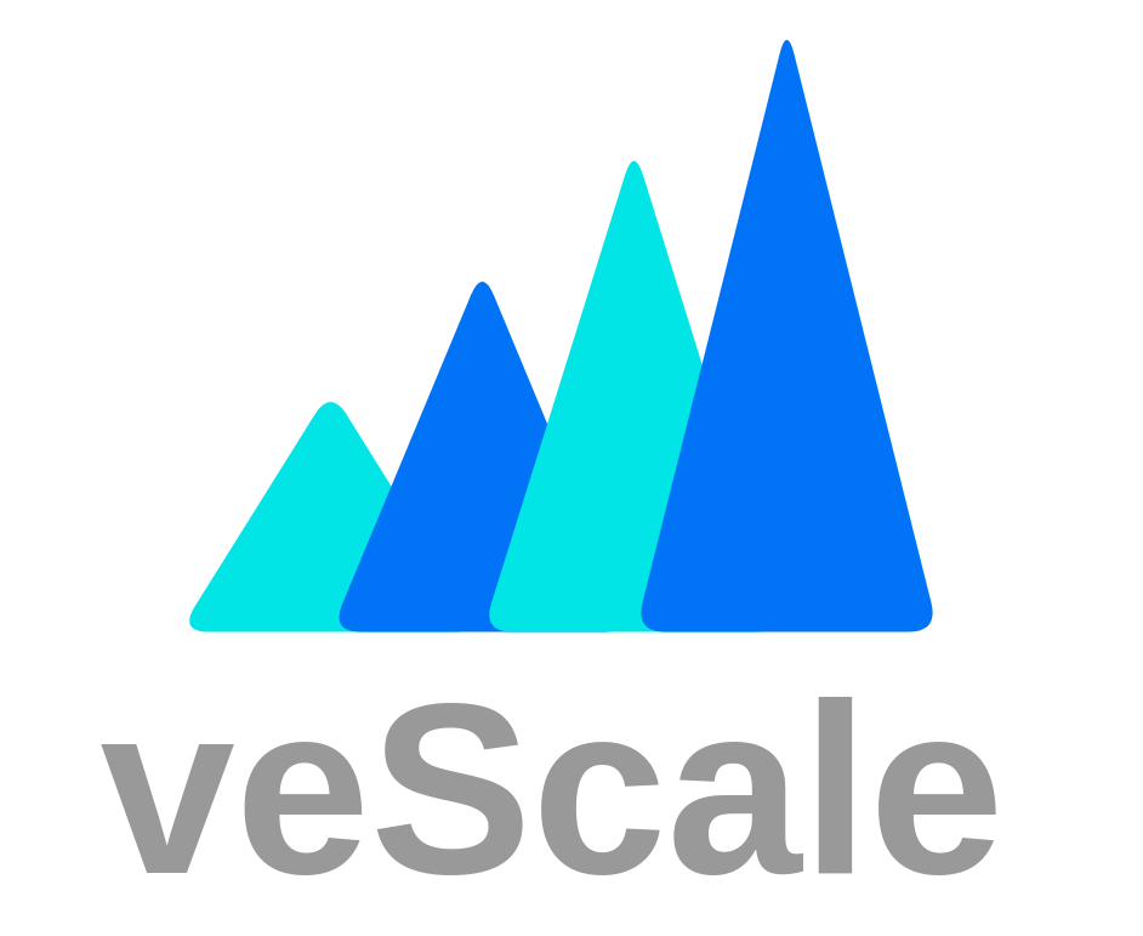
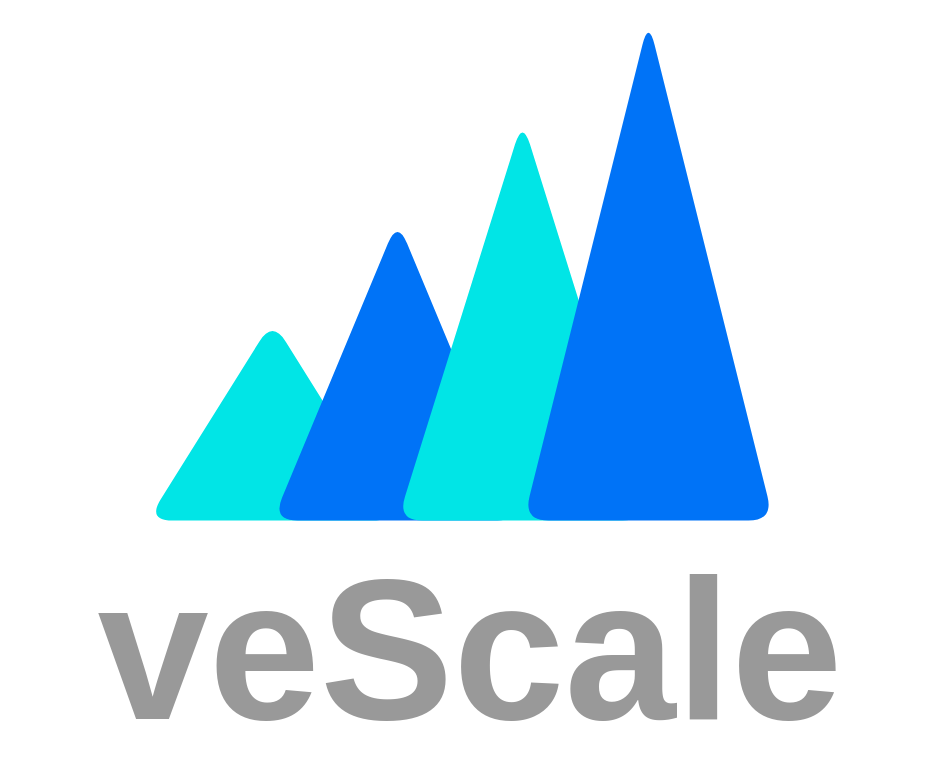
  <mxCell id="0" />
  <mxCell id="1" parent="0" />
- <mxCell id="2" value="&lt;span style=&quot;font-size: 200px;&quot;&gt;veScale&lt;/span&gt;" style="text;html=1;align=center;verticalAlign=middle;whiteSpace=wrap;rounded=0;strokeWidth=3;fontSize=200;fontFamily=Helvetica;fontStyle=1;fontColor=#999999;" parent="1" vertex="1"><mxGeometry x="5" y="580" width="900" height="138.46" as="geometry" /></mxCell>
+ <mxCell id="2" value="&lt;span style=&quot;font-size: 200px;&quot;&gt;veScale&lt;/span&gt;" style="text;html=1;align=center;verticalAlign=middle;whiteSpace=wrap;rounded=0;strokeWidth=3;fontSize=200;fontFamily=Helvetica;fontStyle=1;fontColor=#999999;" parent="1" vertex="1"><mxGeometry y="580" width="900" height="138.46" as="geometry" x="20" /></mxCell>
  <mxCell id="3" value="" style="shape=trapezoid;perimeter=trapezoidPerimeter;whiteSpace=wrap;html=1;fixedSize=1;size=197.996;strokeWidth=20;strokeColor=none;fontColor=#3399FF;fillColor=#01e5e6;fontSize=28;rounded=1;shadow=0;arcSize=50;" parent="1" vertex="1"><mxGeometry x="147" y="320" width="250" height="200" as="geometry" /></mxCell>
  <mxCell id="4" value="" style="shape=trapezoid;perimeter=trapezoidPerimeter;whiteSpace=wrap;html=1;fixedSize=1;size=197.996;strokeWidth=20;strokeColor=none;fontColor=#3399FF;fillColor=#0073F7;fontSize=28;rounded=1;shadow=0;arcSize=50;" parent="1" vertex="1"><mxGeometry x="272" y="220" width="250" height="300" as="geometry" /></mxCell>
  <mxCell id="5" value="" style="shape=trapezoid;perimeter=trapezoidPerimeter;whiteSpace=wrap;html=1;fixedSize=1;size=197.996;strokeWidth=20;strokeColor=none;fontColor=#3399FF;fillColor=#01e5e6;fontSize=28;rounded=1;shadow=0;arcSize=50;" parent="1" vertex="1"><mxGeometry x="397" y="120" width="250" height="400" as="geometry" /></mxCell>
  <mxCell id="6" value="" style="shape=trapezoid;perimeter=trapezoidPerimeter;whiteSpace=wrap;html=1;fixedSize=1;size=197.996;strokeWidth=20;strokeColor=none;fontColor=#3399FF;fillColor=#0073F7;fontSize=28;rounded=1;shadow=0;arcSize=50;" parent="1" vertex="1"><mxGeometry x="523" y="20" width="250" height="500" as="geometry" /></mxCell>
